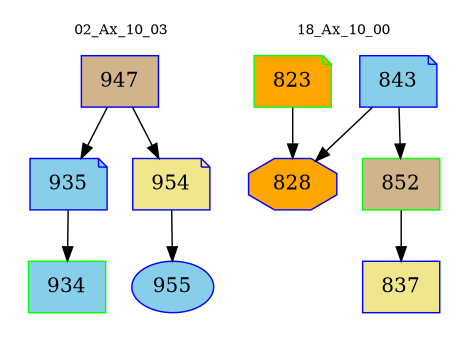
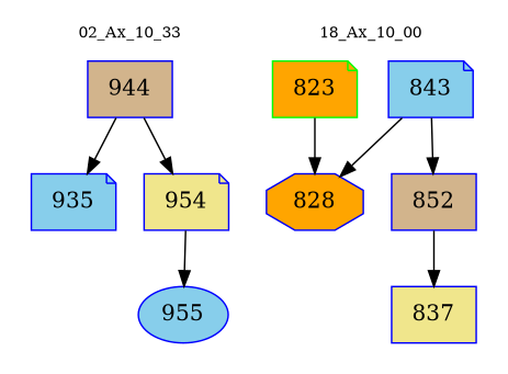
  digraph {
    node [color=blue fillcolor=skyblue shape=box style=filled]
    edge [color=black]
-   n1 [fillcolor=tan label=947]
+   n1 [fillcolor=tan label=944]
    n2 [label=935 shape=note]
    n3 [fillcolor=khaki label=954 shape=note]
-   n4 [color=green label=934]
    n5 [label=955 shape=ellipse]
    n6 [label=843 shape=note]
    n7 [fillcolor=orange label=828 shape=octagon]
-   n8 [color=green fillcolor=tan label=852]
+   n8 [fillcolor=tan label=852]
    n9 [color=green fillcolor=orange label=823 shape=note]
    n10 [fillcolor=khaki label=837]
    subgraph cluster_1 {
      color=white
      fontsize=10
-     label="02_Ax_10_03"
+     label="02_Ax_10_33"
      n1
      n2
      n3
-     n4
      n5
    }
    subgraph cluster_2 {
      color=white
      fontsize=10
      label="18_Ax_10_00"
      n6
      n7
      n8
      n9
      n10
    }
    n1 -> n2
    n1 -> n3
-   n2 -> n4
    n3 -> n5
    n6 -> n7
    n6 -> n8
    n8 -> n10
    n9 -> n7
  }
